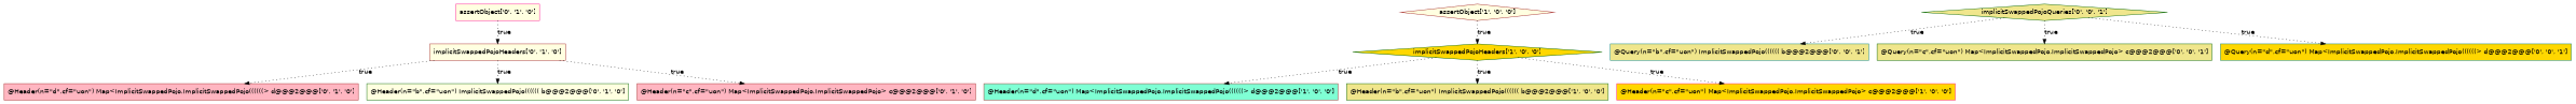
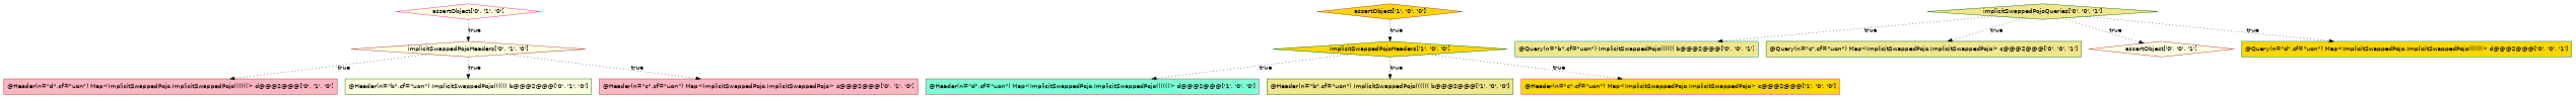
  digraph {
    fontname="DejaVu Sans"
    node [color=brown fillcolor=lightyellow fontname="DejaVu Sans" shape=box style=filled]
    edge [fontname="DejaVu Sans" style=dotted]
    n1 [fillcolor=lightpink label="@Header(n=\"d\",cf=\"uon\") Map<ImplicitSwappedPojo,ImplicitSwappedPojo((((((> d@@@2@@@['0', '1', '0']"]
    n2 [color=darkgreen label="@Header(n=\"b\",cf=\"uon\") ImplicitSwappedPojo(((((( b@@@2@@@['0', '1', '0']"]
    n3 [fillcolor=lightpink label="@Header(n=\"c\",cf=\"uon\") Map<ImplicitSwappedPojo,ImplicitSwappedPojo> c@@@2@@@['0', '1', '0']"]
    n4 [fillcolor=aquamarine label="@Header(n=\"d\",cf=\"uon\") Map<ImplicitSwappedPojo,ImplicitSwappedPojo((((((> d@@@2@@@['1', '0', '0']"]
    n5 [color=teal fillcolor=khaki label="@Query(n=\"b\",cf=\"uon\") ImplicitSwappedPojo(((((( b@@@2@@@['0', '0', '1']"]
    n6 [color=darkgreen fillcolor=khaki label="@Header(n=\"b\",cf=\"uon\") ImplicitSwappedPojo(((((( b@@@2@@@['1', '0', '0']"]
-   n7 [color=deeppink label="assertObject['0', '1', '0']"]
-   n8 [label="implicitSwappedPojoHeaders['0', '1', '0']"]
+   n7 [color=deeppink label="assertObject['0', '1', '0']" shape=diamond]
+   n8 [label="implicitSwappedPojoHeaders['0', '1', '0']" shape=diamond]
    n9 [color=darkgreen fillcolor=khaki label="@Query(n=\"c\",cf=\"uon\") Map<ImplicitSwappedPojo,ImplicitSwappedPojo> c@@@2@@@['0', '0', '1']"]
-   n10 [label="assertObject['1', '0', '0']" shape=diamond]
+   n10 [fillcolor=gold label="assertObject['1', '0', '0']" shape=diamond]
    n11 [color=darkgreen fillcolor=gold label="implicitSwappedPojoHeaders['1', '0', '0']" shape=diamond]
+   n12 [label="assertObject['0', '0', '1']" shape=diamond]
    n13 [color=deeppink fillcolor=gold label="@Header(n=\"c\",cf=\"uon\") Map<ImplicitSwappedPojo,ImplicitSwappedPojo> c@@@2@@@['1', '0', '0']"]
    n14 [color=teal fillcolor=gold label="@Query(n=\"d\",cf=\"uon\") Map<ImplicitSwappedPojo,ImplicitSwappedPojo((((((> d@@@2@@@['0', '0', '1']"]
    n15 [color=darkgreen fillcolor=khaki label="implicitSwappedPojoQueries['0', '0', '1']" shape=diamond]
    n7 -> n8 [label=true]
    n8 -> n1 [label=true]
    n8 -> n2 [label=true]
    n8 -> n3 [label=true]
    n10 -> n11 [label=true]
    n11 -> n4 [label=true]
    n11 -> n6 [label=true]
    n11 -> n13 [label=true]
    n15 -> n5 [label=true]
    n15 -> n9 [label=true]
+   n15 -> n12 [label=true]
    n15 -> n14 [label=true]
  }
